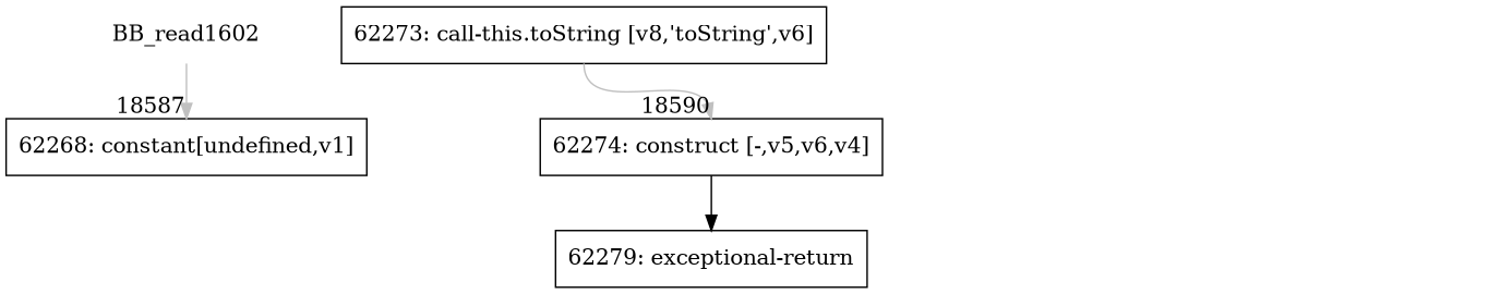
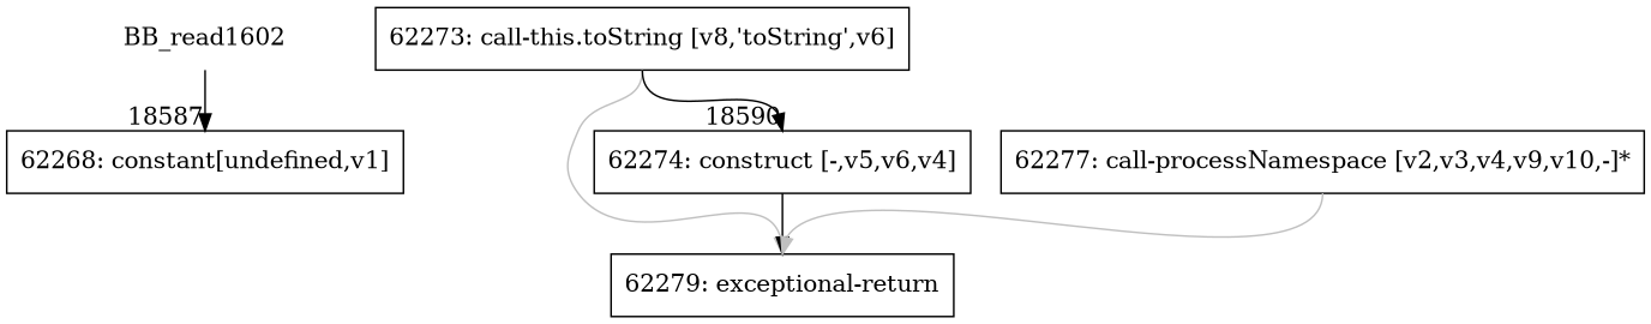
  digraph {
    rankdir=TD
    node [shape=record]
    edge [headport=n tailport=s]
    n1 [label=BB_read1602 shape=none]
    n2 [label="{62268: constant[undefined,v1]}"]
    n3 [label="{62273: call-this.toString [v8,'toString',v6]}"]
    n4 [label="{62279: exceptional-return}"]
    n5 [label="{62274: construct [-,v5,v6,v4]}"]
-   n1 -> n2 [headlabel="    18587" color=gray]
-   n3 -> n5 [headlabel="      18590" color=gray]
+   n6 [label="{62277: call-processNamespace [v2,v3,v4,v9,v10,-]*}"]
+   n1 -> n2 [headlabel="    18587"]
+   n3 -> n4 [color=gray]
+   n3 -> n5 [headlabel="      18590"]
    n5 -> n4 [color=black]
+   n6 -> n4 [color=gray]
  }
